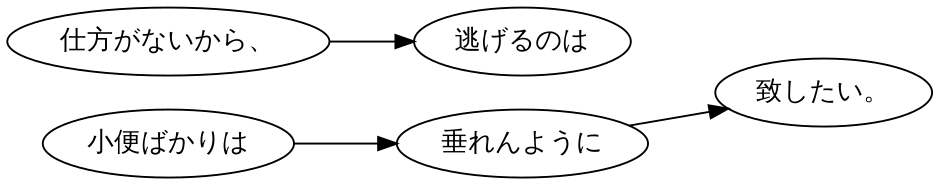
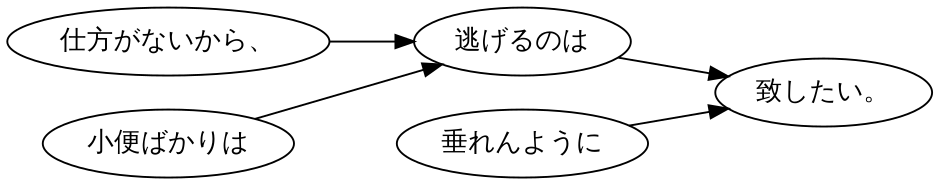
  digraph {
    fontname=Nunito
    rankdir=LR
    node [fontname=Nunito]
    edge [fontname=Nunito]
    n1 [label="逃げるのは"]
    n2 [label="致したい。"]
    n3 [label="仕方がないから、"]
    n4 [label="垂れんように"]
    n5 [label="小便ばかりは"]
+   n1 -> n2
    n3 -> n1
    n4 -> n2
-   n5 -> n4
+   n5 -> n1
  }
